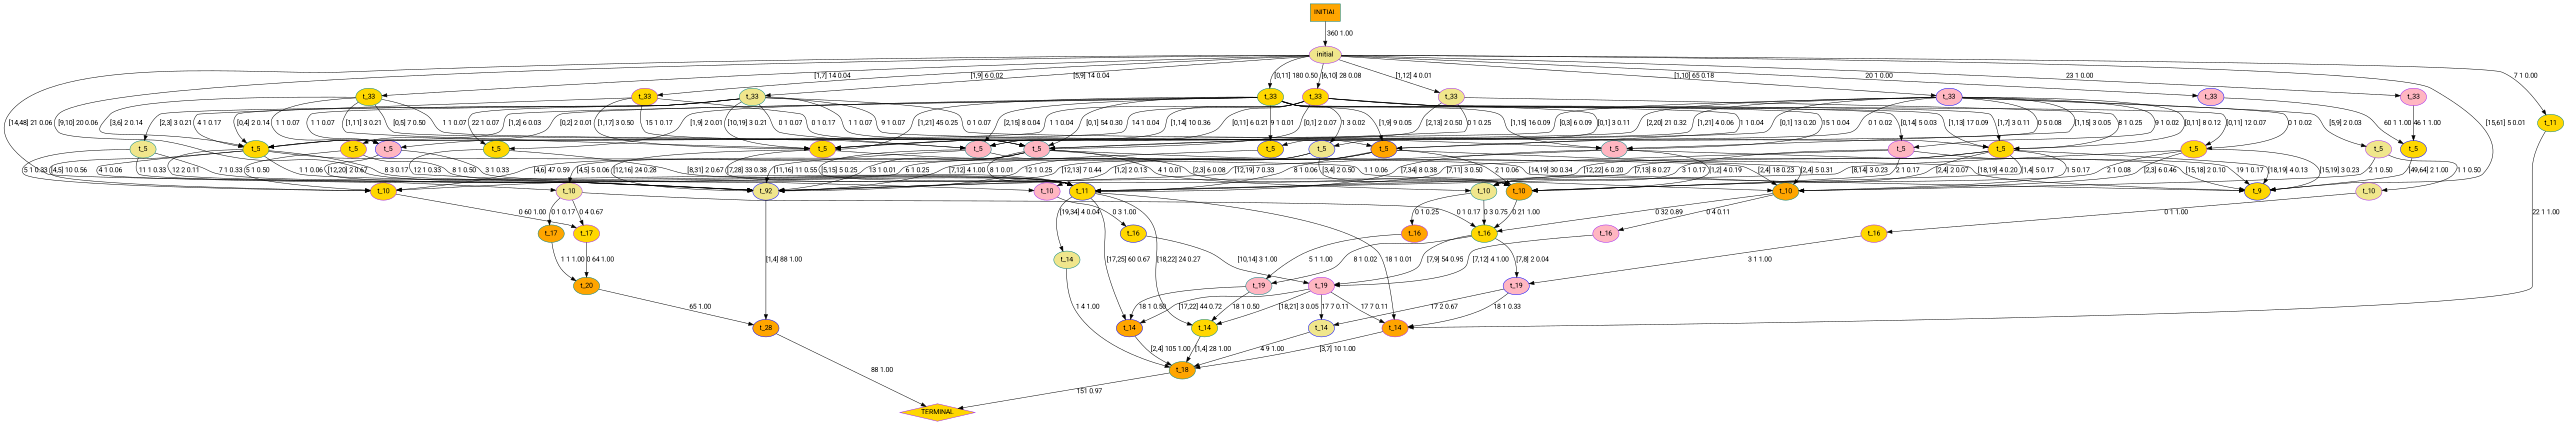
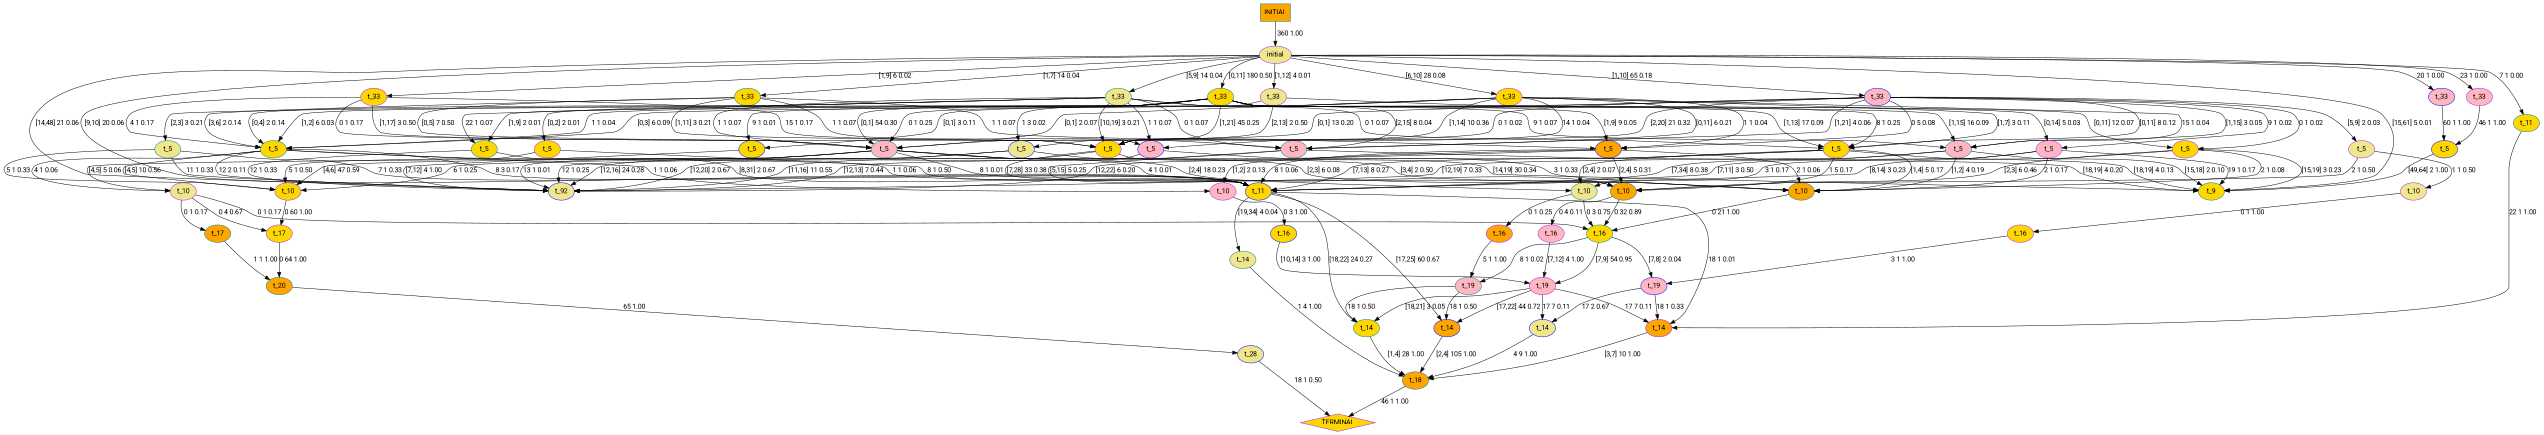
  digraph {
    fontname=Roboto
    node [color=purple fillcolor=gold fontname=Roboto style=filled]
    edge [fontname=Roboto]
    n1 [fillcolor=khaki label=initial]
    n2 [color=teal label=t_11]
    n3 [color=blue label=t_11]
    n4 [color=blue fillcolor=khaki label=t_92]
    n5 [fillcolor=lightpink label=t_33]
    n6 [color=blue fillcolor=lightpink label=t_33]
    n7 [fillcolor=khaki label=t_33]
    n8 [label=t_33]
    n9 [color=teal label=t_33]
    n10 [label=t_33]
    n11 [color=teal fillcolor=khaki label=t_33]
    n12 [color=blue fillcolor=lightpink label=t_33]
    n13 [color=teal label=t_33]
-   n14 [color=blue label=t_9]
+   n14 [color=teal label=t_9]
    n15 [fillcolor=orange label=t_14]
    n16 [color=teal fillcolor=khaki label=t_14]
    n17 [color=teal label=t_14]
    n18 [color=blue fillcolor=orange label=t_14]
-   n19 [color=blue fillcolor=orange label=t_28]
+   n19 [color=blue fillcolor=khaki label=t_28]
    n20 [color=blue label=t_5]
    n21 [label=t_5]
    n22 [label=t_5]
    n23 [color=teal fillcolor=lightpink label=t_5]
    n24 [color=teal fillcolor=lightpink label=t_5]
    n25 [color=teal label=t_5]
    n26 [color=blue fillcolor=lightpink label=t_5]
    n27 [color=blue fillcolor=orange label=t_5]
    n28 [color=blue label=t_5]
    n29 [color=teal fillcolor=lightpink label=t_5]
    n30 [color=teal label=t_5]
    n31 [color=teal fillcolor=khaki label=t_5]
    n32 [fillcolor=khaki label=t_5]
    n33 [color=blue fillcolor=khaki label=t_5]
    n34 [label=t_5]
    n35 [fillcolor=lightpink label=t_5]
    n36 [label=t_5]
    n37 [fillcolor=khaki label=t_10]
    n38 [label=t_16]
    n39 [color=blue fillcolor=lightpink label=t_19]
    n40 [fillcolor=lightpink label=t_10]
    n41 [color=blue label=t_16]
    n42 [fillcolor=lightpink label=t_19]
    n43 [color=teal fillcolor=orange label=t_10]
    n44 [color=teal label=t_16]
    n45 [color=teal fillcolor=lightpink label=t_19]
    n46 [label=t_10]
    n47 [label=t_17]
    n48 [color=teal fillcolor=orange label=t_20]
    n49 [color=teal fillcolor=khaki label=t_10]
    n50 [fillcolor=orange label=t_16]
    n51 [color=teal fillcolor=orange label=t_10]
    n52 [fillcolor=lightpink label=t_16]
    n53 [fillcolor=khaki label=t_10]
    n54 [color=teal fillcolor=orange label=t_17]
    n55 [color=teal fillcolor=orange label=t_18]
    n56 [label=TERMINAL shape=diamond]
    n57 [color=blue fillcolor=khaki label=t_14]
    n58 [color=teal fillcolor=orange label=INITIAL shape=box]
    n1 -> n2 [label="7 1 0.00"]
    n1 -> n3 [label="[9,10] 20 0.06"]
    n1 -> n4 [label="[14,48] 21 0.06"]
    n1 -> n5 [label="23 1 0.00"]
    n1 -> n6 [label="20 1 0.00"]
    n1 -> n7 [label="[1,12] 4 0.01"]
    n1 -> n8 [label="[1,9] 6 0.02"]
    n1 -> n9 [label="[1,7] 14 0.04"]
    n1 -> n10 [label="[6,10] 28 0.08"]
    n1 -> n11 [label="[5,9] 14 0.04"]
    n1 -> n12 [label="[1,10] 65 0.18"]
    n1 -> n13 [label="[0,11] 180 0.50"]
    n1 -> n14 [label="[15,61] 5 0.01"]
    n2 -> n15 [label="22 1 1.00"]
    n3 -> n15 [label="18 1 0.01"]
    n3 -> n16 [label="[19,34] 4 0.04"]
    n3 -> n17 [label="[18,22] 24 0.27"]
    n3 -> n18 [label="[17,25] 60 0.67"]
-   n4 -> n19 [label="[1,4] 88 1.00"]
    n5 -> n20 [label="46 1 1.00"]
    n6 -> n20 [label="60 1 1.00"]
    n7 -> n21 [label="[2,13] 2 0.50"]
    n7 -> n22 [label="8 1 0.25"]
    n7 -> n23 [label="0 1 0.25"]
    n8 -> n21 [label="[1,17] 3 0.50"]
    n8 -> n23 [label="0 1 0.17"]
    n8 -> n24 [label="15 1 0.17"]
    n8 -> n25 [label="4 1 0.17"]
    n9 -> n21 [label="[1,11] 3 0.21"]
    n9 -> n23 [label="[0,5] 7 0.50"]
    n9 -> n25 [label="[3,6] 2 0.14"]
    n9 -> n26 [label="1 1 0.07"]
    n9 -> n27 [label="1 1 0.07"]
    n10 -> n21 [label="[1,14] 10 0.36"]
    n10 -> n22 [label="[1,7] 3 0.11"]
    n10 -> n23 [label="[0,1] 2 0.07"]
    n10 -> n24 [label="[0,11] 6 0.21"]
    n10 -> n25 [label="1 1 0.04"]
    n10 -> n26 [label="14 1 0.04"]
    n10 -> n27 [label="1 1 0.04"]
    n10 -> n28 [label="[0,1] 3 0.11"]
    n10 -> n29 [label="15 1 0.04"]
    n11 -> n21 [label="[10,19] 3 0.21"]
    n11 -> n22 [label="0 1 0.07"]
    n11 -> n23 [label="1 1 0.07"]
    n11 -> n24 [label="0 1 0.07"]
    n11 -> n25 [label="[0,4] 2 0.14"]
    n11 -> n26 [label="1 1 0.07"]
    n11 -> n29 [label="9 1 0.07"]
    n11 -> n30 [label="22 1 0.07"]
    n11 -> n31 [label="[2,3] 3 0.21"]
    n12 -> n21 [label="[2,20] 21 0.32"]
    n12 -> n22 [label="[0,11] 8 0.12"]
    n12 -> n23 [label="[0,1] 13 0.20"]
    n12 -> n24 [label="[1,21] 4 0.06"]
    n12 -> n25 [label="[0,3] 6 0.09"]
    n12 -> n27 [label="0 5 0.08"]
    n12 -> n29 [label="[1,15] 3 0.05"]
    n12 -> n32 [label="[5,9] 2 0.03"]
    n12 -> n33 [label="0 1 0.02"]
    n12 -> n34 [label="0 1 0.02"]
    n12 -> n35 [label="9 1 0.02"]
    n13 -> n21 [label="[1,21] 45 0.25"]
    n13 -> n22 [label="[1,13] 17 0.09"]
    n13 -> n23 [label="[0,1] 54 0.30"]
    n13 -> n24 [label="[2,15] 8 0.04"]
    n13 -> n25 [label="[1,2] 6 0.03"]
    n13 -> n27 [label="[1,9] 9 0.05"]
    n13 -> n28 [label="9 1 0.01"]
    n13 -> n29 [label="[1,15] 16 0.09"]
    n13 -> n30 [label="[1,9] 2 0.01"]
    n13 -> n33 [label="1 3 0.02"]
    n13 -> n34 [label="[0,11] 12 0.07"]
    n13 -> n35 [label="[0,14] 5 0.03"]
    n13 -> n36 [label="[0,2] 2 0.01"]
    n15 -> n55 [label="[3,7] 10 1.00"]
    n16 -> n55 [label="1 4 1.00"]
    n17 -> n55 [label="[1,4] 28 1.00"]
    n18 -> n55 [label="[2,4] 105 1.00"]
-   n19 -> n56 [label=" 88 1.00"]
+   n19 -> n56 [label="18 1 0.50"]
    n20 -> n14 [label="[49,64] 2 1.00"]
    n21 -> n3 [label="[7,28] 33 0.38"]
    n21 -> n4 [label="[12,16] 24 0.28"]
    n21 -> n14 [label="[14,19] 30 0.34"]
    n22 -> n3 [label="[7,13] 8 0.27"]
    n22 -> n4 [label="[12,22] 6 0.20"]
    n22 -> n14 [label="[18,19] 4 0.13"]
    n22 -> n43 [label="[1,4] 5 0.17"]
    n22 -> n49 [label="[2,4] 2 0.07"]
    n22 -> n51 [label="1 5 0.17"]
    n23 -> n3 [label="8 1 0.01"]
    n23 -> n4 [label="13 1 0.01"]
    n23 -> n43 [label="[2,3] 6 0.08"]
    n23 -> n46 [label="[4,6] 47 0.59"]
    n23 -> n49 [label="4 1 0.01"]
    n23 -> n51 [label="[2,4] 18 0.23"]
    n23 -> n53 [label="[4,5] 5 0.06"]
    n24 -> n3 [label="[5,15] 5 0.25"]
    n24 -> n4 [label="[11,16] 11 0.55"]
    n24 -> n14 [label="[18,19] 4 0.20"]
    n25 -> n3 [label="8 3 0.17"]
    n25 -> n4 [label="12 2 0.11"]
    n25 -> n40 [label="1 1 0.06"]
    n25 -> n46 [label="[4,5] 10 0.56"]
    n25 -> n51 [label="1 1 0.06"]
    n25 -> n53 [label="4 1 0.06"]
    n26 -> n4 [label="[12,20] 2 0.67"]
    n26 -> n43 [label="3 1 0.33"]
    n27 -> n3 [label="8 1 0.06"]
    n27 -> n4 [label="[12,13] 7 0.44"]
    n27 -> n40 [label="[1,2] 2 0.13"]
    n27 -> n43 [label="2 1 0.06"]
    n27 -> n51 [label="[2,4] 5 0.31"]
    n28 -> n4 [label="[7,12] 4 1.00"]
    n29 -> n3 [label="[7,34] 8 0.38"]
    n29 -> n4 [label="[12,19] 7 0.33"]
    n29 -> n14 [label="[15,18] 2 0.10"]
    n29 -> n43 [label="[1,2] 4 0.19"]
    n30 -> n3 [label="[8,31] 2 0.67"]
    n30 -> n4 [label="12 1 0.33"]
    n31 -> n3 [label="7 1 0.33"]
    n31 -> n4 [label="11 1 0.33"]
    n31 -> n46 [label="5 1 0.33"]
    n32 -> n37 [label="1 1 0.50"]
    n32 -> n51 [label="2 1 0.50"]
    n33 -> n4 [label="12 1 0.25"]
    n33 -> n43 [label="[3,4] 2 0.50"]
    n33 -> n46 [label="6 1 0.25"]
    n34 -> n3 [label="[8,14] 3 0.23"]
    n34 -> n14 [label="[15,19] 3 0.23"]
    n34 -> n43 [label="2 1 0.08"]
    n34 -> n51 [label="[2,3] 6 0.46"]
    n35 -> n3 [label="[7,11] 3 0.50"]
    n35 -> n14 [label="19 1 0.17"]
    n35 -> n43 [label="2 1 0.17"]
    n35 -> n49 [label="3 1 0.17"]
    n36 -> n3 [label="8 1 0.50"]
    n36 -> n46 [label="5 1 0.50"]
    n37 -> n38 [label="0 1 1.00"]
    n38 -> n39 [label="3 1 1.00"]
    n39 -> n15 [label="18 1 0.33"]
    n39 -> n57 [label="17 2 0.67"]
    n40 -> n41 [label="0 3 1.00"]
    n41 -> n42 [label="[10,14] 3 1.00"]
    n42 -> n15 [label="17 7 0.11"]
    n42 -> n17 [label="[18,21] 3 0.05"]
    n42 -> n18 [label="[17,22] 44 0.72"]
    n42 -> n57 [label="17 7 0.11"]
    n43 -> n44 [label="0 21 1.00"]
    n44 -> n39 [label="[7,8] 2 0.04"]
    n44 -> n42 [label="[7,9] 54 0.95"]
    n44 -> n45 [label="8 1 0.02"]
    n45 -> n17 [label="18 1 0.50"]
    n45 -> n18 [label="18 1 0.50"]
    n46 -> n47 [label="0 60 1.00"]
    n47 -> n48 [label="0 64 1.00"]
    n48 -> n19 [label=" 65 1.00"]
    n49 -> n44 [label="0 3 0.75"]
    n49 -> n50 [label="0 1 0.25"]
    n50 -> n45 [label="5 1 1.00"]
    n51 -> n44 [label="0 32 0.89"]
    n51 -> n52 [label="0 4 0.11"]
    n52 -> n42 [label="[7,12] 4 1.00"]
    n53 -> n44 [label="0 1 0.17"]
    n53 -> n47 [label="0 4 0.67"]
    n53 -> n54 [label="0 1 0.17"]
    n54 -> n48 [label="1 1 1.00"]
-   n55 -> n56 [label=" 151 0.97"]
+   n55 -> n56 [label="46 1 1.00"]
    n57 -> n55 [label="4 9 1.00"]
    n58 -> n1 [label=" 360 1.00"]
  }
